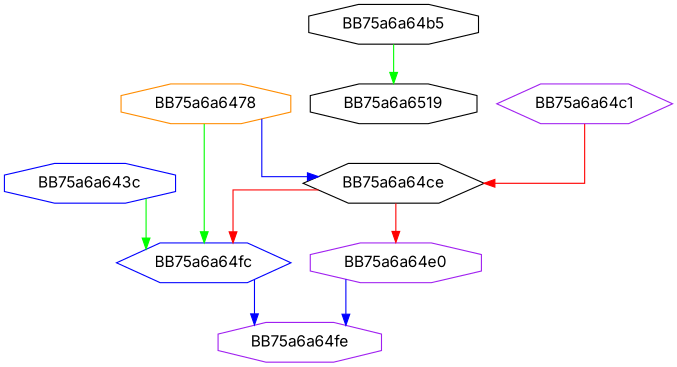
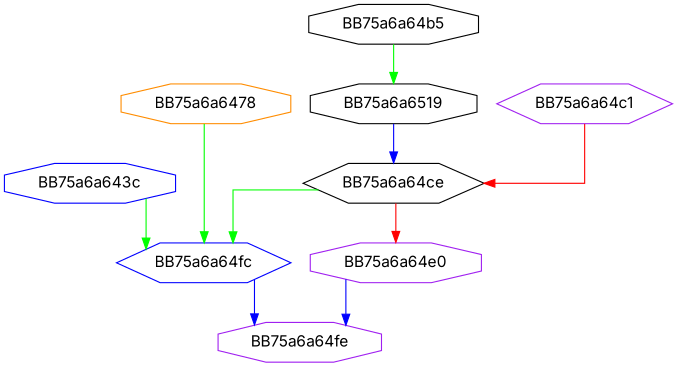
  digraph {
    fontname=Inter
    splines=ortho
    node [color=purple fontname=Inter shape=octagon]
    edge [color=green fontname=Inter]
    BB75a6a643c [color=blue]
    BB75a6a64fc [color=blue shape=hexagon]
    BB75a6a64fe
    BB75a6a6478 [color=darkorange]
    BB75a6a64b5 [color=black]
    BB75a6a6519 [color=black]
    BB75a6a64ce [color=black shape=hexagon]
    BB75a6a64c1 [shape=hexagon]
    BB75a6a64e0
    BB75a6a643c -> BB75a6a64fc
    BB75a6a64fc -> BB75a6a64fe [color=blue]
    BB75a6a6478 -> BB75a6a64fc
    BB75a6a64b5 -> BB75a6a6519
-   BB75a6a6478 -> BB75a6a64ce [color=blue]
-   BB75a6a64ce -> BB75a6a64fc [color=red]
+   BB75a6a6519 -> BB75a6a64ce [color=blue]
+   BB75a6a64ce -> BB75a6a64fc
    BB75a6a64ce -> BB75a6a64e0 [color=red]
    BB75a6a64c1 -> BB75a6a64ce [color=red]
    BB75a6a64e0 -> BB75a6a64fe [color=blue]
  }
